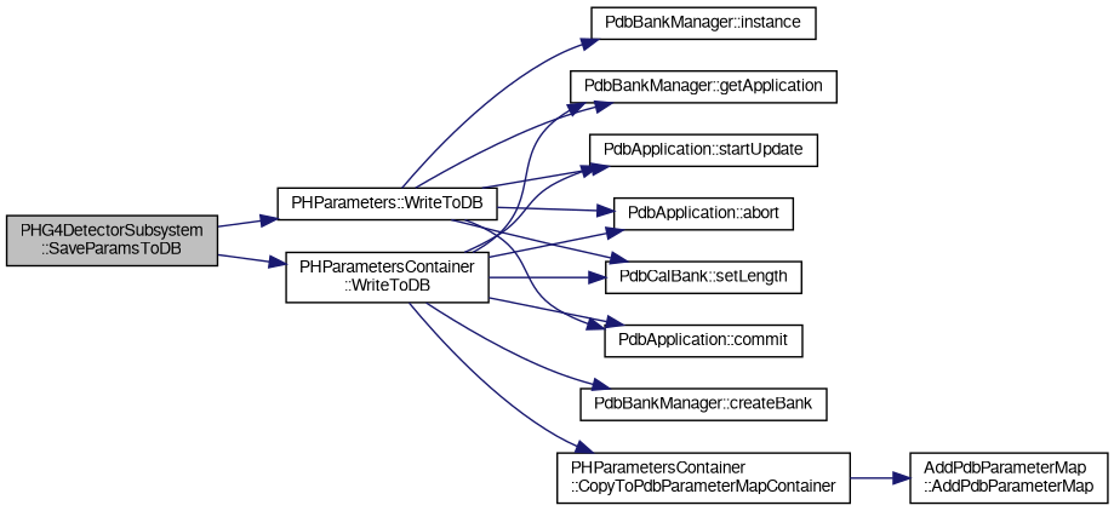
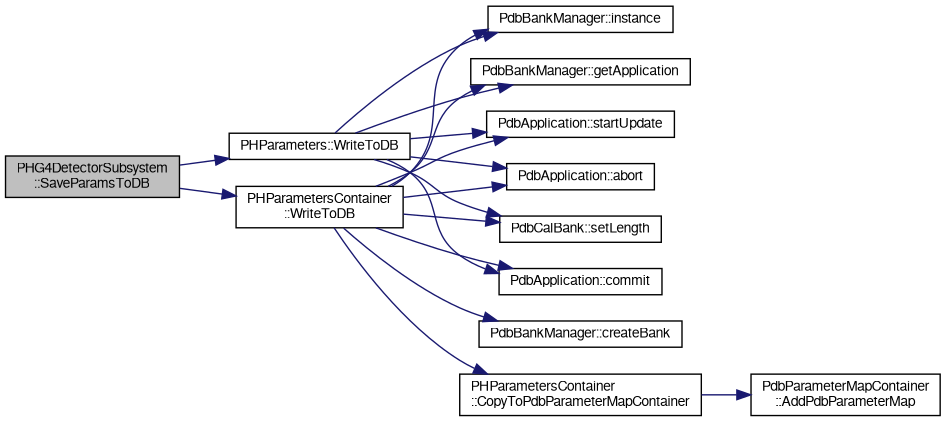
  digraph {
    rankdir=LR
    node [color=black fontname=FreeSans fontsize=10 shape=record]
    edge [color=midnightblue fontname=FreeSans fontsize=10 labelfontname=FreeSans labelfontsize=10 style=solid]
    n1 [fillcolor=grey75 fontcolor=black height=0.2 label="PHG4DetectorSubsystem\l::SaveParamsToDB" style=filled width=0.4]
    n2 [height=0.2 label="PHParametersContainer\l::WriteToDB" width=0.4]
    n3 [height=0.2 label="PHParameters::WriteToDB" width=0.4]
    n4 [height=0.2 label="PdbBankManager::instance" width=0.4]
    n5 [height=0.2 label="PdbBankManager::getApplication" width=0.4]
    n6 [height=0.2 label="PdbApplication::startUpdate" width=0.4]
    n7 [height=0.2 label="PdbApplication::abort" width=0.4]
    n8 [height=0.2 label="PdbBankManager::createBank" width=0.4]
    n9 [height=0.2 label="PdbCalBank::setLength" width=0.4]
    n10 [height=0.2 label="PHParametersContainer\l::CopyToPdbParameterMapContainer" width=0.4]
    n11 [height=0.2 label="PdbApplication::commit" width=0.4]
-   n12 [height=0.2 label="AddPdbParameterMap\l::AddPdbParameterMap" width=0.4]
+   n12 [height=0.2 label="PdbParameterMapContainer\l::AddPdbParameterMap" width=0.4]
    n1 -> n2
    n1 -> n3
+   n2 -> n4
    n2 -> n5
    n2 -> n6
    n2 -> n7
    n2 -> n8
    n2 -> n9
    n2 -> n10
    n2 -> n11
    n3 -> n4
    n3 -> n5
    n3 -> n6
    n3 -> n7
    n3 -> n9
    n3 -> n11
    n10 -> n12
  }
